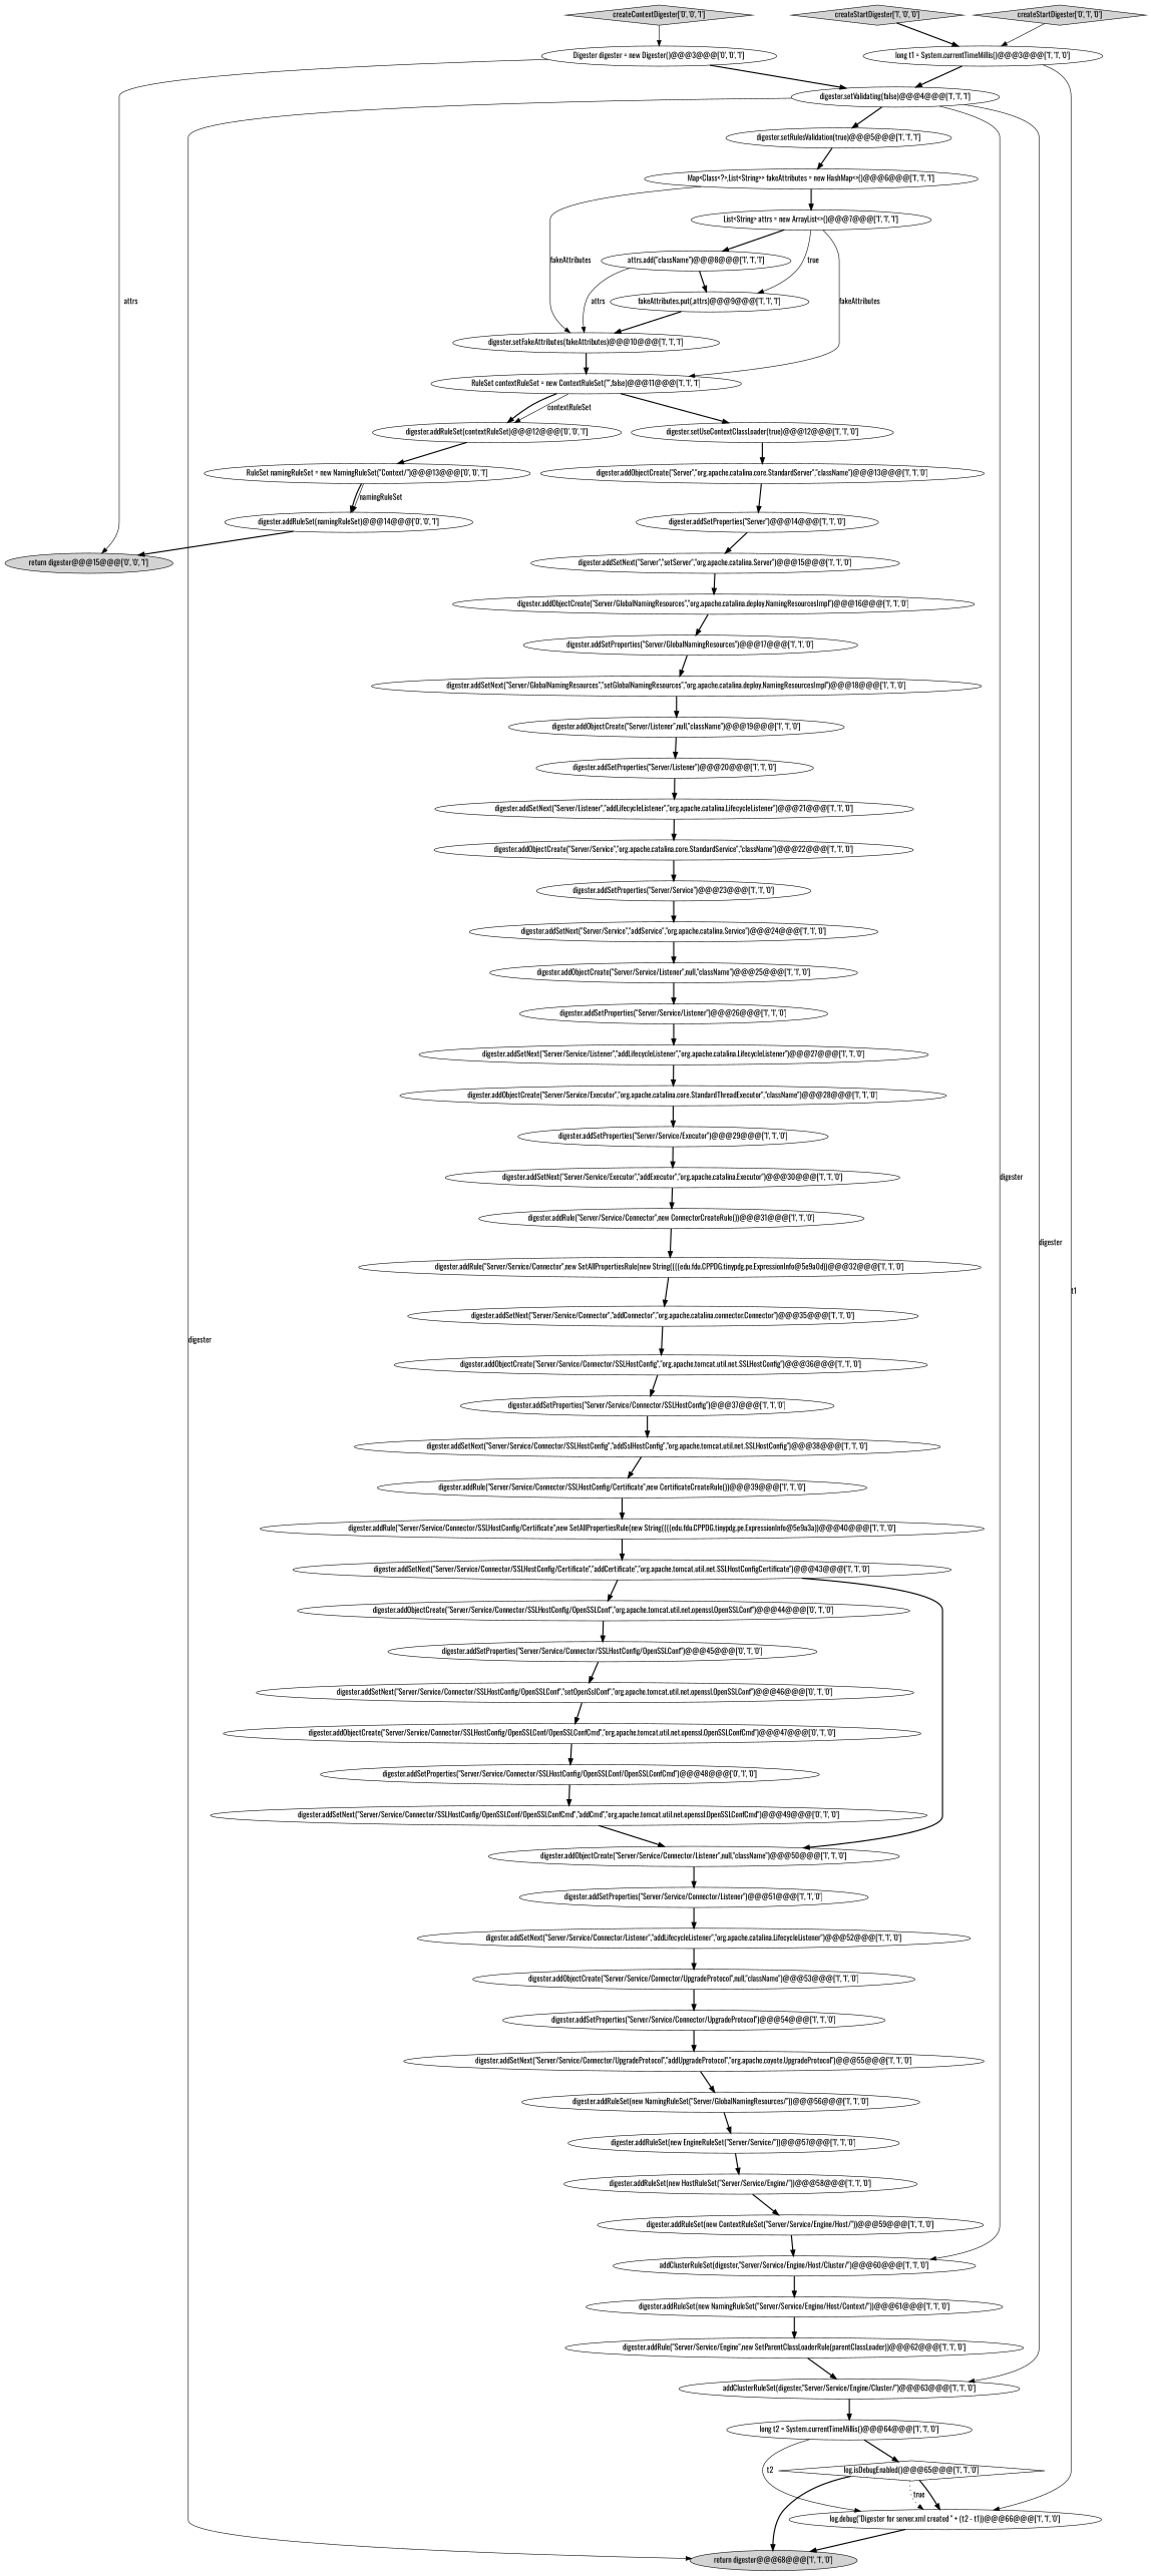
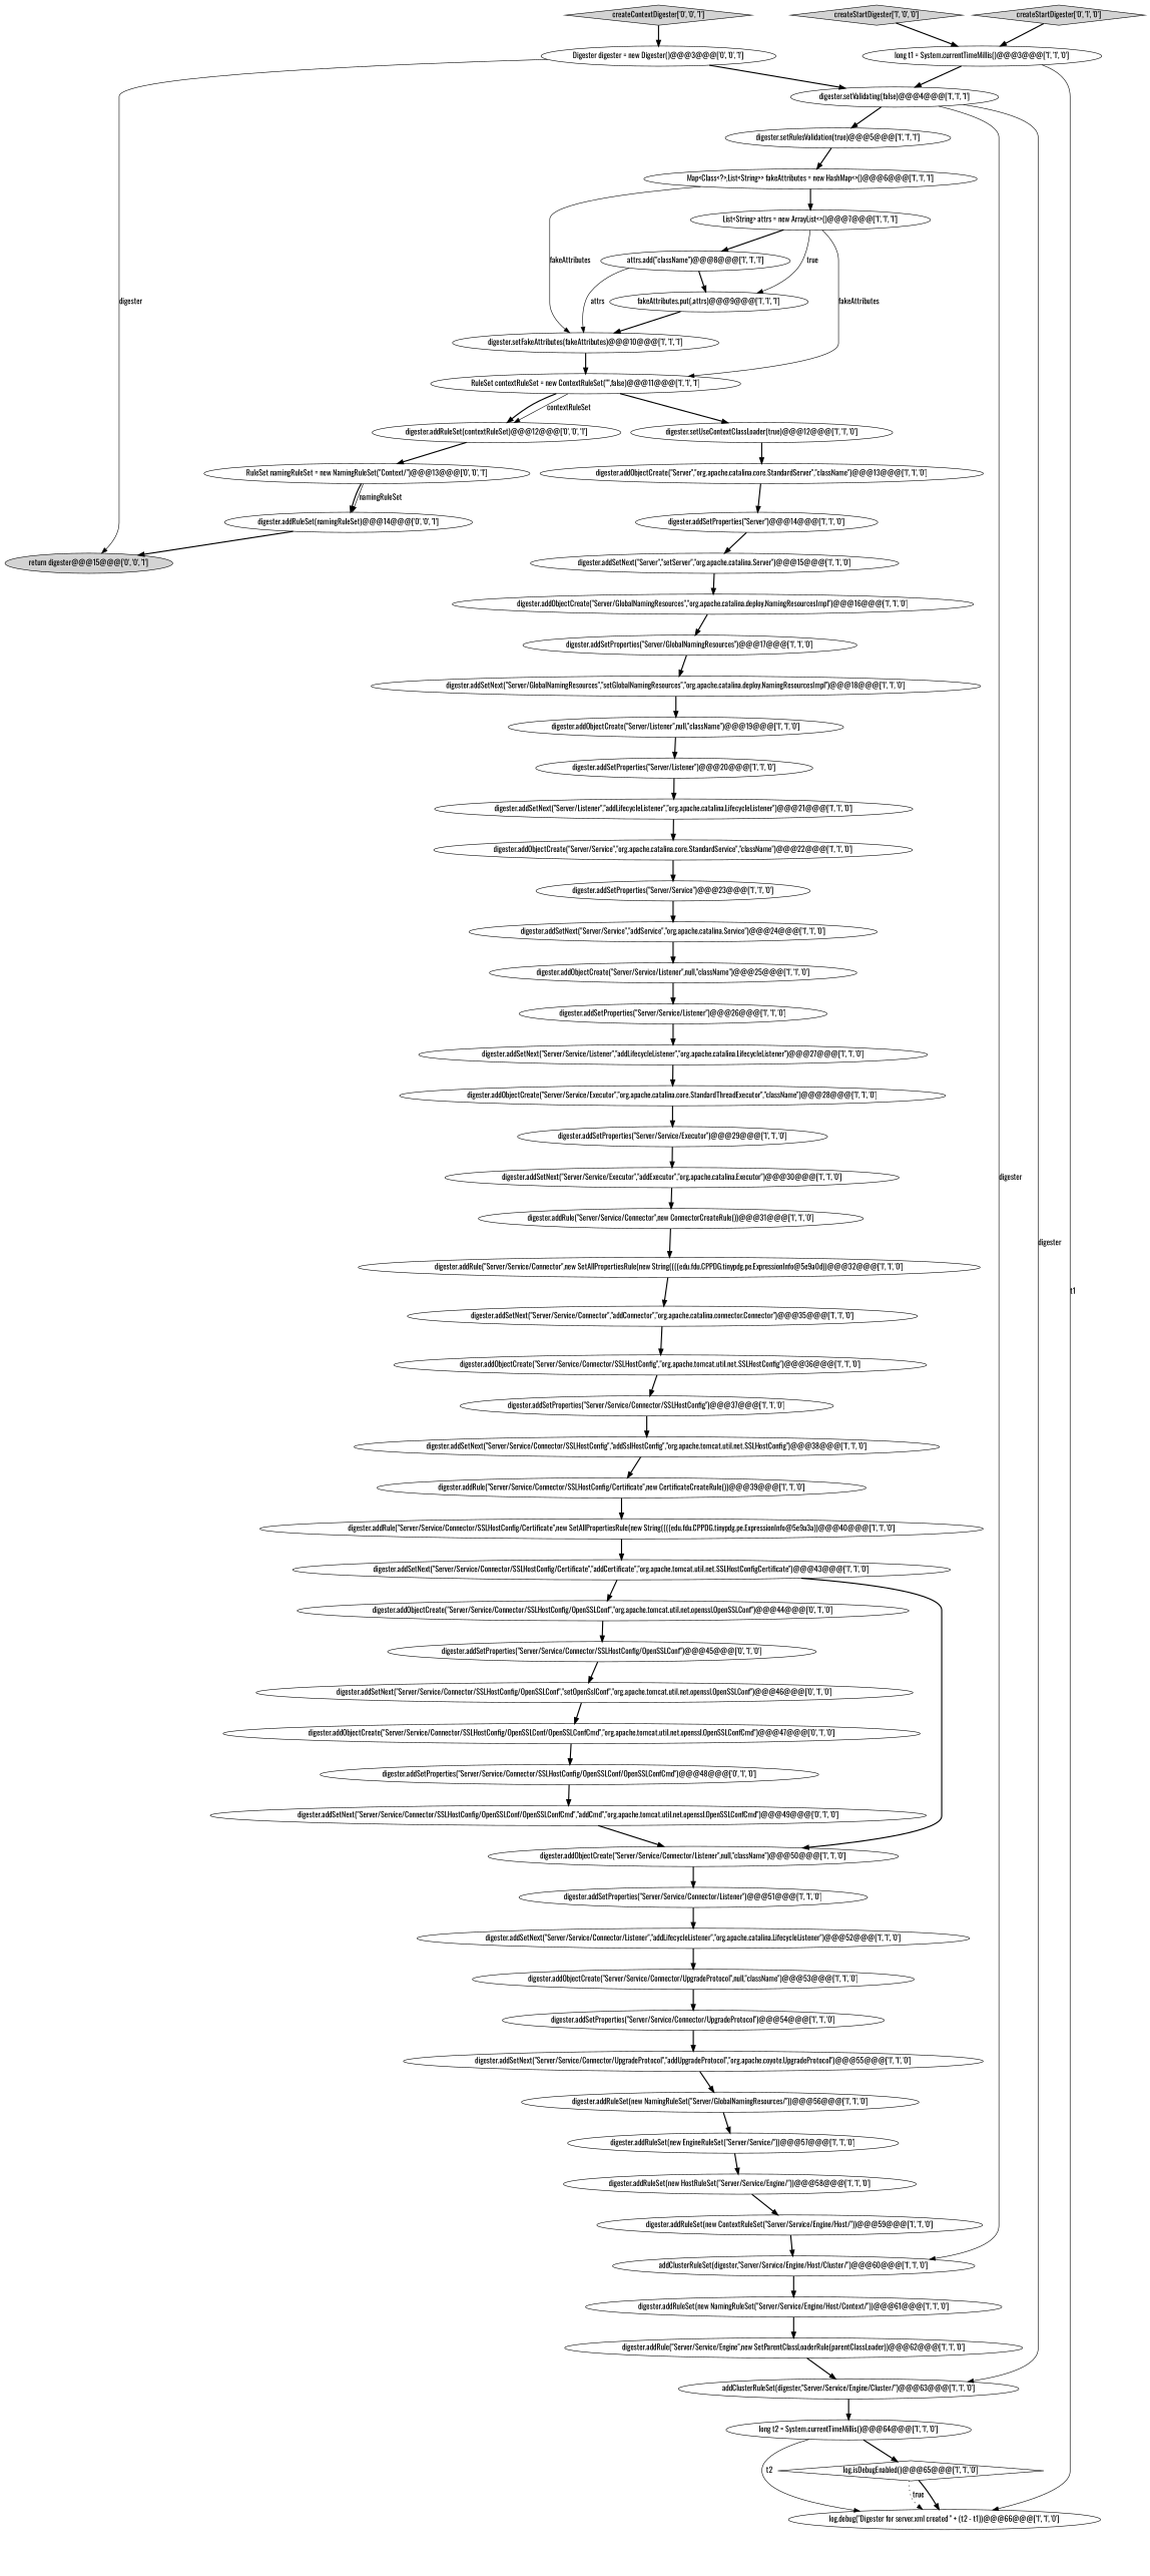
  digraph {
    fontname=Oswald
    node [fillcolor=white fontname=Oswald shape=ellipse style=filled]
    edge [fontname=Oswald style=bold]
    n1 [label="long t1 = System.currentTimeMillis()@@@3@@@['1', '1', '0']"]
    n2 [label="log.debug(\"Digester for server.xml created \" + (t2 - t1))@@@66@@@['1', '1', '0']"]
    n3 [label="digester.setValidating(false)@@@4@@@['1', '1', '1']"]
-   n4 [fillcolor=lightgray label="return digester@@@68@@@['1', '1', '0']"]
    n5 [label="addClusterRuleSet(digester,\"Server/Service/Engine/Cluster/\")@@@63@@@['1', '1', '0']"]
    n6 [label="addClusterRuleSet(digester,\"Server/Service/Engine/Host/Cluster/\")@@@60@@@['1', '1', '0']"]
    n7 [label="digester.setRulesValidation(true)@@@5@@@['1', '1', '1']"]
    n8 [label="digester.addRule(\"Server/Service/Connector\",new SetAllPropertiesRule(new String((((edu.fdu.CPPDG.tinypdg.pe.ExpressionInfo@5e9a0d))@@@32@@@['1', '1', '0']"]
    n9 [label="digester.addSetNext(\"Server/Service/Connector\",\"addConnector\",\"org.apache.catalina.connector.Connector\")@@@35@@@['1', '1', '0']"]
    n10 [label="digester.addObjectCreate(\"Server/Service/Connector/SSLHostConfig\",\"org.apache.tomcat.util.net.SSLHostConfig\")@@@36@@@['1', '1', '0']"]
    n11 [label="digester.addRule(\"Server/Service/Engine\",new SetParentClassLoaderRule(parentClassLoader))@@@62@@@['1', '1', '0']"]
    n12 [label="long t2 = System.currentTimeMillis()@@@64@@@['1', '1', '0']"]
    n13 [fillcolor=lightgray label="createStartDigester['0', '1', '0']" shape=diamond]
    n14 [label="digester.addSetNext(\"Server/Service/Connector/SSLHostConfig/OpenSSLConf\",\"setOpenSslConf\",\"org.apache.tomcat.util.net.openssl.OpenSSLConf\")@@@46@@@['0', '1', '0']"]
    n15 [label="digester.addObjectCreate(\"Server/Service/Connector/SSLHostConfig/OpenSSLConf/OpenSSLConfCmd\",\"org.apache.tomcat.util.net.openssl.OpenSSLConfCmd\")@@@47@@@['0', '1', '0']"]
    n16 [label="digester.addSetProperties(\"Server/Service/Connector/SSLHostConfig/OpenSSLConf/OpenSSLConfCmd\")@@@48@@@['0', '1', '0']"]
    n17 [label="digester.addSetProperties(\"Server/Service/Executor\")@@@29@@@['1', '1', '0']"]
    n18 [label="digester.addSetNext(\"Server/Service/Executor\",\"addExecutor\",\"org.apache.catalina.Executor\")@@@30@@@['1', '1', '0']"]
    n19 [label="digester.addRule(\"Server/Service/Connector\",new ConnectorCreateRule())@@@31@@@['1', '1', '0']"]
    n20 [fillcolor=lightgray label="createStartDigester['1', '0', '0']" shape=diamond]
    n21 [label="digester.addSetNext(\"Server/GlobalNamingResources\",\"setGlobalNamingResources\",\"org.apache.catalina.deploy.NamingResourcesImpl\")@@@18@@@['1', '1', '0']"]
    n22 [label="digester.addObjectCreate(\"Server/Listener\",null,\"className\")@@@19@@@['1', '1', '0']"]
    n23 [label="digester.addSetProperties(\"Server/Listener\")@@@20@@@['1', '1', '0']"]
    n24 [label="digester.addSetProperties(\"Server/Service/Connector/SSLHostConfig/OpenSSLConf\")@@@45@@@['0', '1', '0']"]
    n25 [label="fakeAttributes.put(,attrs)@@@9@@@['1', '1', '1']"]
    n26 [label="digester.setFakeAttributes(fakeAttributes)@@@10@@@['1', '1', '1']"]
    n27 [label="RuleSet contextRuleSet = new ContextRuleSet(\"\",false)@@@11@@@['1', '1', '1']"]
    n28 [label="Digester digester = new Digester()@@@3@@@['0', '0', '1']"]
    n29 [fillcolor=lightgray label="return digester@@@15@@@['0', '0', '1']"]
    n30 [label="digester.addRuleSet(namingRuleSet)@@@14@@@['0', '0', '1']"]
    n31 [label="digester.addRule(\"Server/Service/Connector/SSLHostConfig/Certificate\",new CertificateCreateRule())@@@39@@@['1', '1', '0']"]
    n32 [label="digester.addRule(\"Server/Service/Connector/SSLHostConfig/Certificate\",new SetAllPropertiesRule(new String((((edu.fdu.CPPDG.tinypdg.pe.ExpressionInfo@5e9a3a))@@@40@@@['1', '1', '0']"]
    n33 [label="digester.addSetNext(\"Server/Service/Connector/SSLHostConfig/Certificate\",\"addCertificate\",\"org.apache.tomcat.util.net.SSLHostConfigCertificate\")@@@43@@@['1', '1', '0']"]
    n34 [label="digester.addObjectCreate(\"Server/Service/Connector/Listener\",null,\"className\")@@@50@@@['1', '1', '0']"]
    n35 [label="digester.addObjectCreate(\"Server/Service/Connector/SSLHostConfig/OpenSSLConf\",\"org.apache.tomcat.util.net.openssl.OpenSSLConf\")@@@44@@@['0', '1', '0']"]
    n36 [label="digester.addSetProperties(\"Server/Service/Connector/Listener\")@@@51@@@['1', '1', '0']"]
    n37 [label="digester.addRuleSet(contextRuleSet)@@@12@@@['0', '0', '1']"]
    n38 [label="RuleSet namingRuleSet = new NamingRuleSet(\"Context/\")@@@13@@@['0', '0', '1']"]
    n39 [label="digester.addSetNext(\"Server/Service/Connector/Listener\",\"addLifecycleListener\",\"org.apache.catalina.LifecycleListener\")@@@52@@@['1', '1', '0']"]
    n40 [label="digester.addObjectCreate(\"Server/Service/Connector/UpgradeProtocol\",null,\"className\")@@@53@@@['1', '1', '0']"]
    n41 [label="digester.addSetProperties(\"Server/Service/Connector/UpgradeProtocol\")@@@54@@@['1', '1', '0']"]
    n42 [label="digester.setUseContextClassLoader(true)@@@12@@@['1', '1', '0']"]
    n43 [label="digester.addSetNext(\"Server/Service/Listener\",\"addLifecycleListener\",\"org.apache.catalina.LifecycleListener\")@@@27@@@['1', '1', '0']"]
    n44 [label="digester.addObjectCreate(\"Server/Service/Executor\",\"org.apache.catalina.core.StandardThreadExecutor\",\"className\")@@@28@@@['1', '1', '0']"]
    n45 [label="digester.addRuleSet(new NamingRuleSet(\"Server/Service/Engine/Host/Context/\"))@@@61@@@['1', '1', '0']"]
    n46 [label="digester.addSetNext(\"Server/Service/Connector/UpgradeProtocol\",\"addUpgradeProtocol\",\"org.apache.coyote.UpgradeProtocol\")@@@55@@@['1', '1', '0']"]
    n47 [label="digester.addSetProperties(\"Server/Service/Listener\")@@@26@@@['1', '1', '0']"]
    n48 [label="digester.addObjectCreate(\"Server\",\"org.apache.catalina.core.StandardServer\",\"className\")@@@13@@@['1', '1', '0']"]
    n49 [label="digester.addSetProperties(\"Server/Service\")@@@23@@@['1', '1', '0']"]
    n50 [label="digester.addSetNext(\"Server/Service\",\"addService\",\"org.apache.catalina.Service\")@@@24@@@['1', '1', '0']"]
    n51 [label="digester.addObjectCreate(\"Server/Service/Listener\",null,\"className\")@@@25@@@['1', '1', '0']"]
    n52 [label="digester.addSetProperties(\"Server/Service/Connector/SSLHostConfig\")@@@37@@@['1', '1', '0']"]
    n53 [label="attrs.add(\"className\")@@@8@@@['1', '1', '1']"]
    n54 [label="log.isDebugEnabled()@@@65@@@['1', '1', '0']" shape=diamond]
    n55 [label="digester.addRuleSet(new NamingRuleSet(\"Server/GlobalNamingResources/\"))@@@56@@@['1', '1', '0']"]
    n56 [label="digester.addRuleSet(new EngineRuleSet(\"Server/Service/\"))@@@57@@@['1', '1', '0']"]
    n57 [label="digester.addSetNext(\"Server\",\"setServer\",\"org.apache.catalina.Server\")@@@15@@@['1', '1', '0']"]
    n58 [label="digester.addObjectCreate(\"Server/GlobalNamingResources\",\"org.apache.catalina.deploy.NamingResourcesImpl\")@@@16@@@['1', '1', '0']"]
    n59 [label="digester.addSetProperties(\"Server/GlobalNamingResources\")@@@17@@@['1', '1', '0']"]
    n60 [label="digester.addSetNext(\"Server/Listener\",\"addLifecycleListener\",\"org.apache.catalina.LifecycleListener\")@@@21@@@['1', '1', '0']"]
    n61 [label="digester.addRuleSet(new HostRuleSet(\"Server/Service/Engine/\"))@@@58@@@['1', '1', '0']"]
    n62 [label="digester.addRuleSet(new ContextRuleSet(\"Server/Service/Engine/Host/\"))@@@59@@@['1', '1', '0']"]
    n63 [label="digester.addSetProperties(\"Server\")@@@14@@@['1', '1', '0']"]
    n64 [label="digester.addObjectCreate(\"Server/Service\",\"org.apache.catalina.core.StandardService\",\"className\")@@@22@@@['1', '1', '0']"]
    n65 [label="digester.addSetNext(\"Server/Service/Connector/SSLHostConfig\",\"addSslHostConfig\",\"org.apache.tomcat.util.net.SSLHostConfig\")@@@38@@@['1', '1', '0']"]
    n66 [label="List<String> attrs = new ArrayList<>()@@@7@@@['1', '1', '1']"]
    n67 [label="digester.addSetNext(\"Server/Service/Connector/SSLHostConfig/OpenSSLConf/OpenSSLConfCmd\",\"addCmd\",\"org.apache.tomcat.util.net.openssl.OpenSSLConfCmd\")@@@49@@@['0', '1', '0']"]
    n68 [label="Map<Class<?>,List<String>> fakeAttributes = new HashMap<>()@@@6@@@['1', '1', '1']"]
    n69 [fillcolor=lightgray label="createContextDigester['0', '0', '1']" shape=diamond]
    n1 -> n2 [label=t1 style=solid]
    n1 -> n3
-   n2 -> n4
-   n3 -> n4 [label=digester style=solid]
    n3 -> n5 [label=digester style=solid]
    n3 -> n6 [label=digester style=solid]
    n3 -> n7
    n5 -> n12
    n6 -> n45
    n7 -> n68
    n8 -> n9
    n9 -> n10
    n10 -> n52
    n11 -> n5
    n12 -> n2 [label=t2 style=solid]
    n12 -> n54
-   n13 -> n1 [style=solid]
+   n13 -> n1
    n14 -> n15
    n15 -> n16
    n16 -> n67
    n17 -> n18
    n18 -> n19
    n19 -> n8
    n20 -> n1
    n21 -> n22
    n22 -> n23
    n23 -> n60
    n24 -> n14
    n25 -> n26
    n26 -> n27
    n27 -> n37 [label=contextRuleSet style=solid]
    n27 -> n37
    n27 -> n42
    n28 -> n3
-   n28 -> n29 [label=attrs style=solid]
+   n28 -> n29 [label=digester style=solid]
    n30 -> n29
    n31 -> n32
    n32 -> n33
    n33 -> n34
    n33 -> n35
    n34 -> n36
    n35 -> n24
    n36 -> n39
    n37 -> n38
    n38 -> n30
    n38 -> n30 [label=namingRuleSet style=solid]
    n39 -> n40
    n40 -> n41
    n41 -> n46
    n42 -> n48
    n43 -> n44
    n44 -> n17
    n45 -> n11
    n46 -> n55
    n47 -> n43
    n48 -> n63
    n49 -> n50
    n50 -> n51
    n51 -> n47
    n52 -> n65
    n53 -> n25
    n53 -> n26 [label=attrs style=solid]
    n54 -> n2
    n54 -> n2 [label=true style=dotted]
-   n54 -> n4
    n55 -> n56
    n56 -> n61
    n57 -> n58
    n58 -> n59
    n59 -> n21
    n60 -> n64
    n61 -> n62
    n62 -> n6
    n63 -> n57
    n64 -> n49
    n65 -> n31
    n66 -> n25 [label=true style=solid]
    n66 -> n27 [label=fakeAttributes style=solid]
    n66 -> n53
    n67 -> n34
    n68 -> n26 [label=fakeAttributes style=solid]
    n68 -> n66
-   n69 -> n28 [style=solid]
+   n69 -> n28
  }
